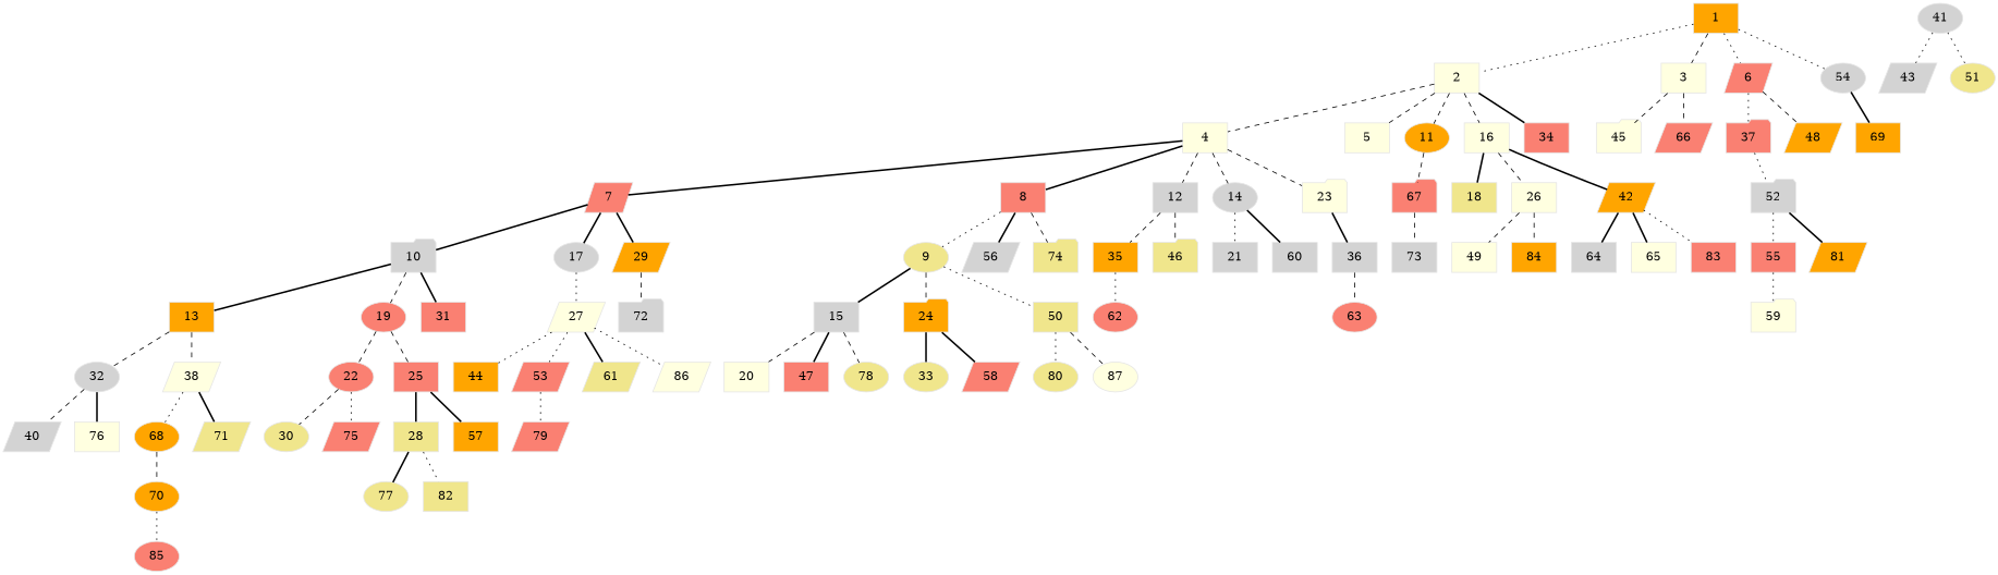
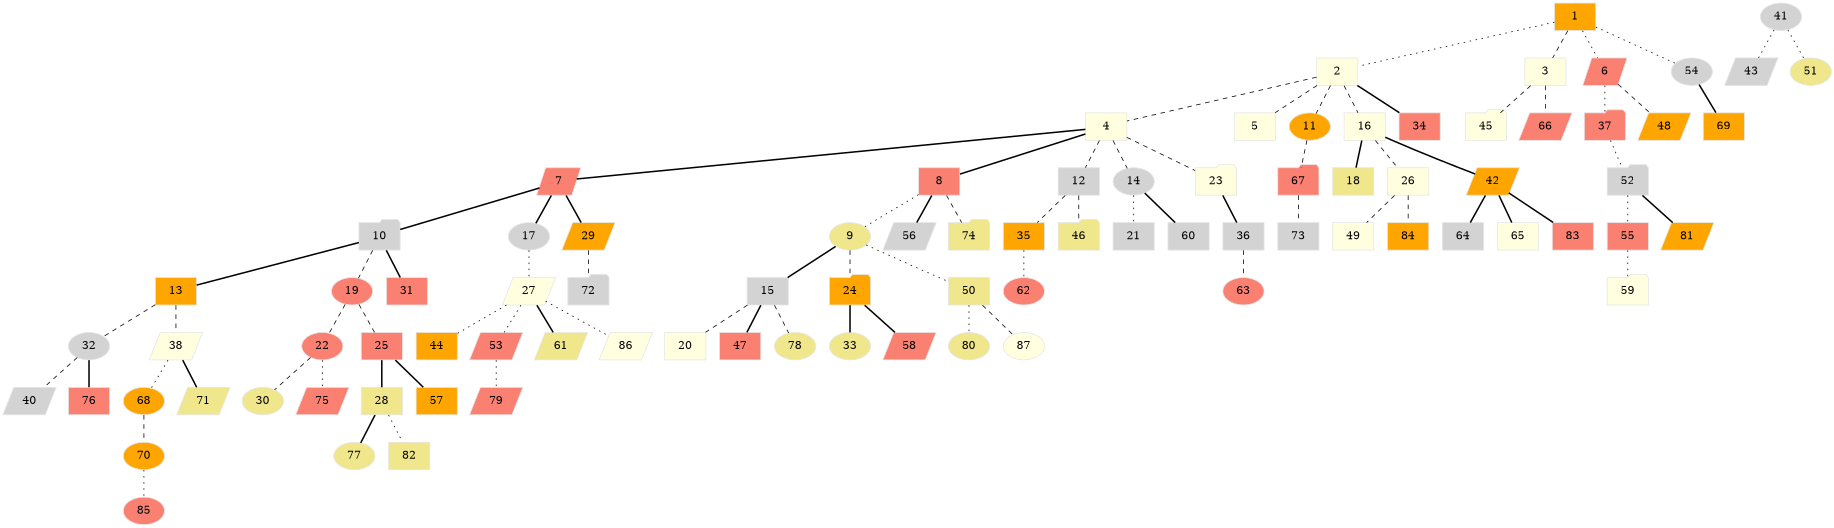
  graph {
    node [color=gray90 fillcolor=salmon shape=box style=filled]
    edge [style=dashed]
    1 [fillcolor=orange]
    2 [fillcolor=lightyellow]
    3 [fillcolor=lightyellow]
    6 [shape=parallelogram]
    54 [fillcolor=lightgrey shape=ellipse]
    4 [fillcolor=lightyellow]
    5 [fillcolor=lightyellow]
    11 [fillcolor=orange shape=ellipse]
    16 [fillcolor=lightyellow]
    34
    45 [fillcolor=lightyellow shape=folder]
    66 [shape=parallelogram]
    37 [shape=folder]
    48 [fillcolor=orange shape=parallelogram]
    69 [fillcolor=orange]
    7 [shape=parallelogram]
    8
    12 [fillcolor=lightgrey]
    14 [fillcolor=lightgrey shape=ellipse]
    23 [fillcolor=lightyellow shape=folder]
    67 [shape=folder]
    18 [fillcolor=khaki]
    26 [fillcolor=lightyellow]
    42 [fillcolor=orange shape=parallelogram]
    10 [fillcolor=lightgrey shape=folder]
    17 [fillcolor=lightgrey shape=ellipse]
    29 [fillcolor=orange shape=parallelogram]
    9 [fillcolor=khaki shape=ellipse]
    56 [fillcolor=lightgrey shape=parallelogram]
    74 [fillcolor=khaki shape=folder]
    35 [fillcolor=orange]
    46 [fillcolor=khaki shape=folder]
    21 [fillcolor=lightgrey]
    60 [fillcolor=lightgrey]
    36 [fillcolor=lightgrey]
    52 [fillcolor=lightgrey shape=folder]
    13 [fillcolor=orange]
    19 [shape=ellipse]
    31
    27 [fillcolor=lightyellow shape=parallelogram]
    72 [fillcolor=lightgrey shape=folder]
    15 [fillcolor=lightgrey]
    24 [fillcolor=orange shape=folder]
    50 [fillcolor=khaki]
    20 [fillcolor=lightyellow]
    47
    78 [fillcolor=khaki shape=ellipse]
    33 [fillcolor=khaki shape=ellipse]
    58 [shape=parallelogram]
    80 [fillcolor=khaki shape=ellipse]
    87 [fillcolor=lightyellow shape=ellipse]
    32 [fillcolor=lightgrey shape=ellipse]
    38 [fillcolor=lightyellow shape=parallelogram]
    22 [shape=ellipse]
    25
    73 [fillcolor=lightgrey]
    62 [shape=ellipse]
    40 [fillcolor=lightgrey shape=parallelogram]
-   76 [fillcolor=lightyellow]
+   76
    68 [fillcolor=orange shape=ellipse]
    71 [fillcolor=khaki shape=parallelogram]
    49 [fillcolor=lightyellow]
    84 [fillcolor=orange]
    64 [fillcolor=lightgrey]
    65 [fillcolor=lightyellow]
    83
    44 [fillcolor=orange]
    53 [shape=parallelogram]
    61 [fillcolor=khaki shape=parallelogram]
    86 [fillcolor=lightyellow shape=parallelogram]
    30 [fillcolor=khaki shape=ellipse]
    75 [shape=parallelogram]
    28 [fillcolor=khaki]
    57 [fillcolor=orange]
    63 [shape=ellipse]
    77 [fillcolor=khaki shape=ellipse]
    82 [fillcolor=khaki]
    79 [shape=parallelogram]
    55
    81 [fillcolor=orange shape=parallelogram]
    70 [fillcolor=orange shape=ellipse]
    41 [fillcolor=lightgrey shape=ellipse]
    43 [fillcolor=lightgrey shape=parallelogram]
    51 [fillcolor=khaki shape=ellipse]
    59 [fillcolor=lightyellow shape=folder]
    85 [shape=ellipse]
    1 -- 2 [style=dotted]
    1 -- 3
    1 -- 6 [style=dotted]
    1 -- 54 [style=dotted]
    2 -- 4
    2 -- 5
    2 -- 11
    2 -- 16
    2 -- 34 [style=bold]
    3 -- 45
    3 -- 66
    6 -- 37 [style=dotted]
    6 -- 48
    54 -- 69 [style=bold]
    4 -- 7 [style=bold]
    4 -- 8 [style=bold]
    4 -- 12
    4 -- 14
    4 -- 23
    11 -- 67
    16 -- 18 [style=bold]
    16 -- 26
    16 -- 42 [style=bold]
    37 -- 52 [style=dotted]
    7 -- 10 [style=bold]
    7 -- 17 [style=bold]
    7 -- 29 [style=bold]
    8 -- 9 [style=dotted]
    8 -- 56 [style=bold]
    8 -- 74
    12 -- 35
    12 -- 46
    14 -- 21 [style=dotted]
    14 -- 60 [style=bold]
    23 -- 36 [style=bold]
    67 -- 73
    26 -- 49
    26 -- 84
    42 -- 64 [style=bold]
    42 -- 65 [style=bold]
-   42 -- 83 [style=dotted]
+   42 -- 83 [style=bold]
    10 -- 13 [style=bold]
    10 -- 19
    10 -- 31 [style=bold]
    17 -- 27 [style=dotted]
    29 -- 72
    9 -- 15 [style=bold]
    9 -- 24
    9 -- 50 [style=dotted]
    35 -- 62 [style=dotted]
    36 -- 63
    52 -- 55 [style=dotted]
    52 -- 81 [style=bold]
    13 -- 32
    13 -- 38
    19 -- 22
    19 -- 25
    27 -- 44 [style=dotted]
    27 -- 53 [style=dotted]
    27 -- 61 [style=bold]
    27 -- 86 [style=dotted]
    15 -- 20
    15 -- 47 [style=bold]
    15 -- 78
    24 -- 33 [style=bold]
    24 -- 58 [style=bold]
    50 -- 80 [style=dotted]
    50 -- 87
    32 -- 40
    32 -- 76 [style=bold]
    38 -- 68 [style=dotted]
    38 -- 71 [style=bold]
    22 -- 30
    22 -- 75 [style=dotted]
    25 -- 28 [style=bold]
    25 -- 57 [style=bold]
    68 -- 70
    53 -- 79 [style=dotted]
    28 -- 77 [style=bold]
    28 -- 82 [style=dotted]
    55 -- 59 [style=dotted]
    70 -- 85 [style=dotted]
    41 -- 43 [style=dotted]
    41 -- 51 [style=dotted]
  }
